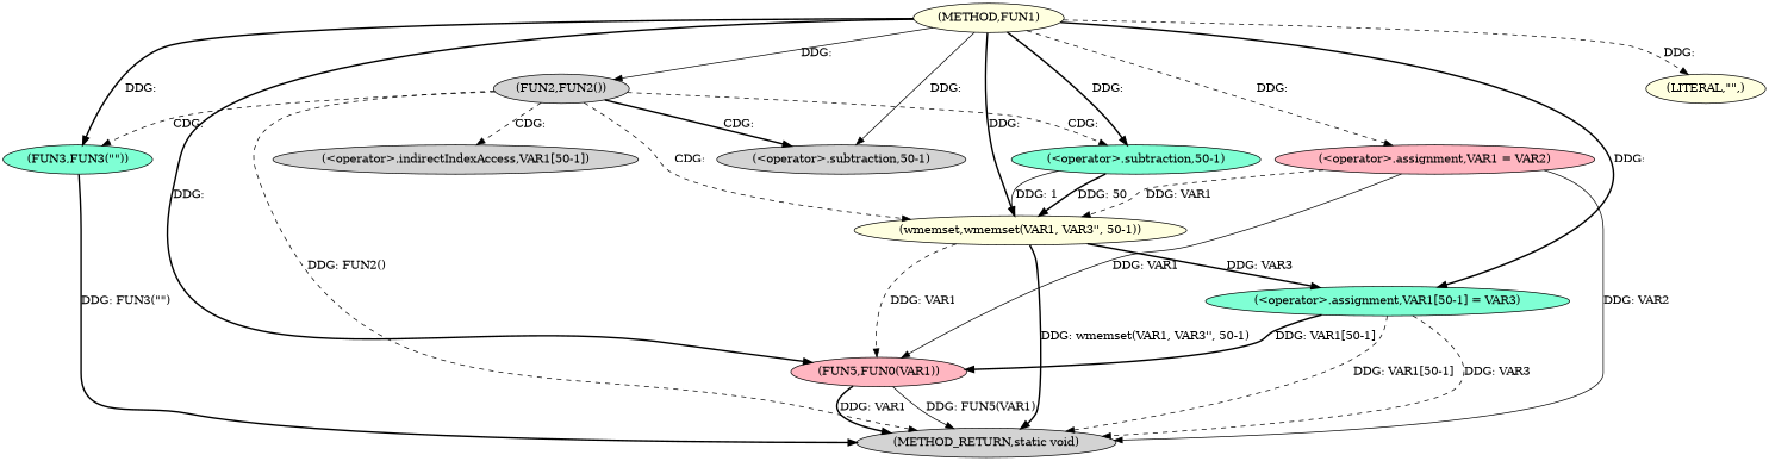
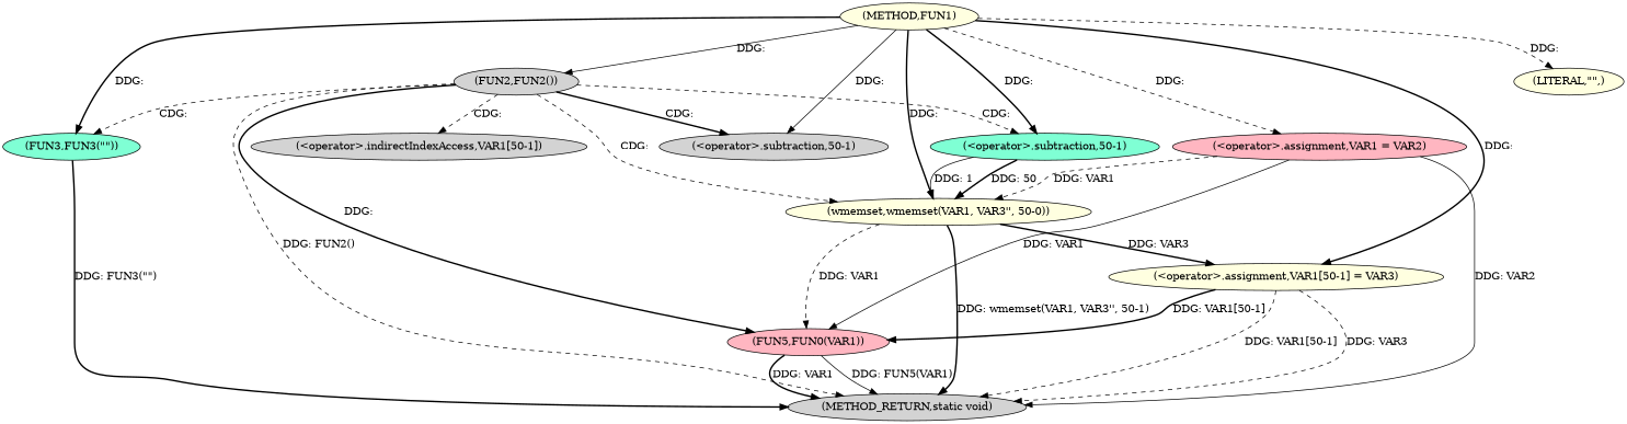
  digraph {
    node [fillcolor=lightgrey style=filled]
    edge [style=bold]
    n1 [fillcolor=lightyellow label="(METHOD,FUN1)"]
    n2 [fillcolor=lightpink label="(<operator>.assignment,VAR1 = VAR2)"]
    n3 [label="(FUN2,FUN2())"]
    n4 [fillcolor=aquamarine label="(FUN3,FUN3(\"\"))"]
-   n5 [fillcolor=lightyellow label="(wmemset,wmemset(VAR1, VAR3'', 50-1))"]
+   n5 [fillcolor=lightyellow label="(wmemset,wmemset(VAR1, VAR3'', 50-0))"]
    n6 [fillcolor=aquamarine label="(<operator>.subtraction,50-1)"]
-   n7 [fillcolor=aquamarine label="(<operator>.assignment,VAR1[50-1] = VAR3)"]
+   n7 [fillcolor=lightyellow label="(<operator>.assignment,VAR1[50-1] = VAR3)"]
    n8 [label="(<operator>.subtraction,50-1)"]
    n9 [fillcolor=lightyellow label="(LITERAL,\"\",)"]
    n10 [fillcolor=lightpink label="(FUN5,FUN0(VAR1))"]
    n11 [label="(METHOD_RETURN,static void)"]
    n12 [label="(<operator>.indirectIndexAccess,VAR1[50-1])"]
    n1 -> n2 [label="DDG: " style=dashed]
    n1 -> n3 [label="DDG: " style=solid]
    n1 -> n4 [label="DDG: "]
    n1 -> n5 [label="DDG: "]
    n1 -> n6 [label="DDG: "]
    n1 -> n7 [label="DDG: "]
    n1 -> n8 [label="DDG: " style=solid]
    n1 -> n9 [label="DDG: " style=dashed]
-   n1 -> n10 [label="DDG: "]
+   n3 -> n10 [label="DDG: "]
    n2 -> n5 [label="DDG: VAR1" style=dashed]
    n2 -> n10 [label="DDG: VAR1" style=solid]
    n2 -> n11 [label="DDG: VAR2" style=solid]
    n3 -> n4 [label="CDG: " style=dashed]
    n3 -> n5 [label="CDG: " style=dashed]
    n3 -> n6 [label="CDG: " style=dashed]
    n3 -> n8 [label="CDG: "]
    n3 -> n11 [label="DDG: FUN2()" style=dashed]
    n3 -> n12 [label="CDG: " style=dashed]
    n4 -> n11 [label="DDG: FUN3(\"\")"]
    n5 -> n7 [label="DDG: VAR3"]
    n5 -> n10 [label="DDG: VAR1" style=dashed]
    n5 -> n11 [label="DDG: wmemset(VAR1, VAR3'', 50-1)"]
    n6 -> n5 [label="DDG: 50"]
    n6 -> n5 [label="DDG: 1" style=solid]
    n7 -> n10 [label="DDG: VAR1[50-1]"]
    n7 -> n11 [label="DDG: VAR1[50-1]" style=dashed]
    n7 -> n11 [label="DDG: VAR3" style=dashed]
    n10 -> n11 [label="DDG: FUN5(VAR1)" style=solid]
    n10 -> n11 [label="DDG: VAR1"]
  }
